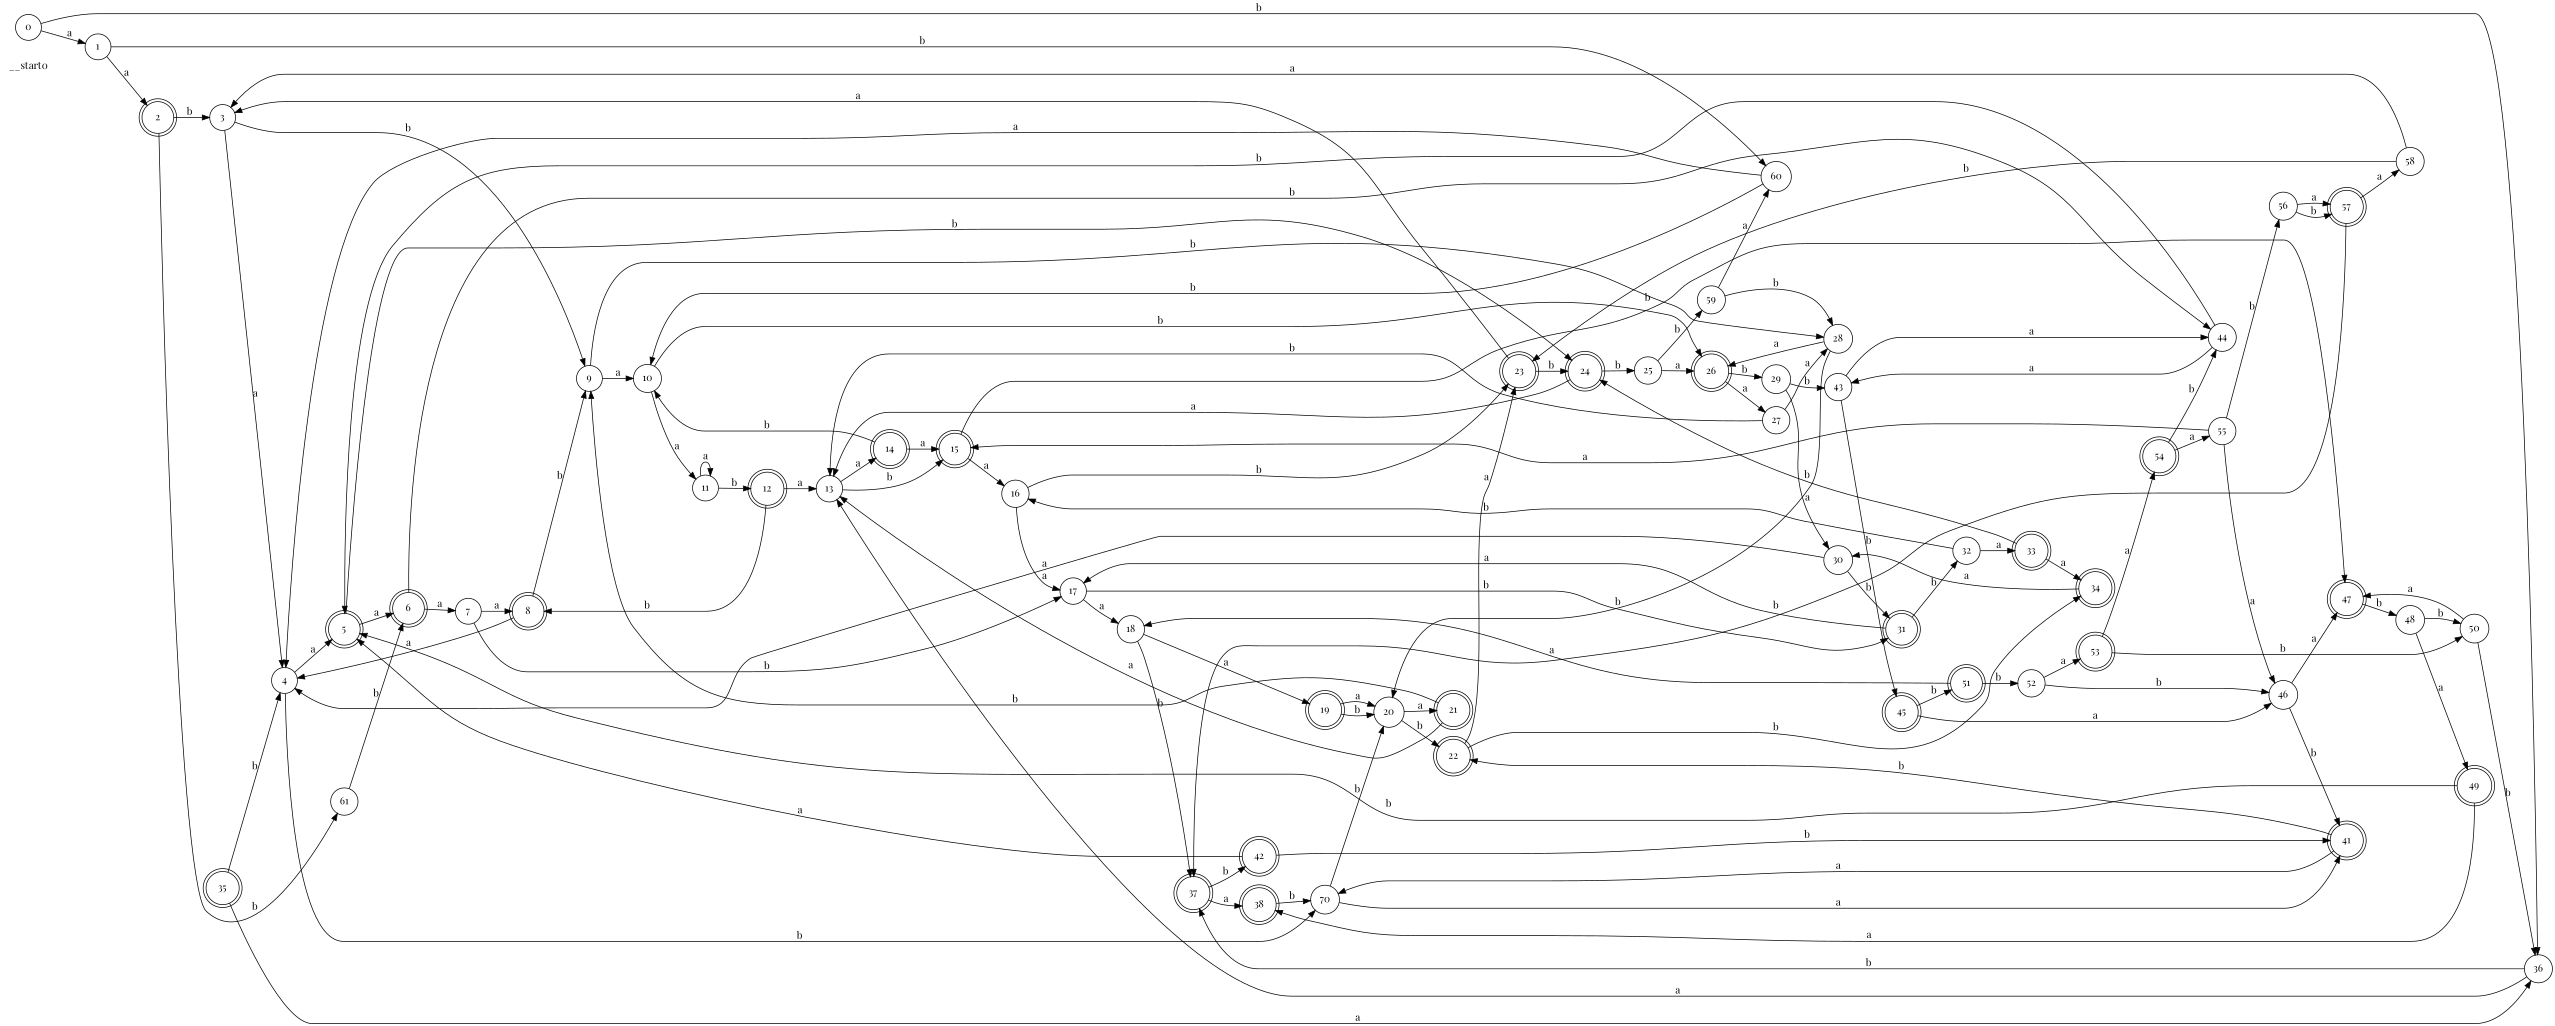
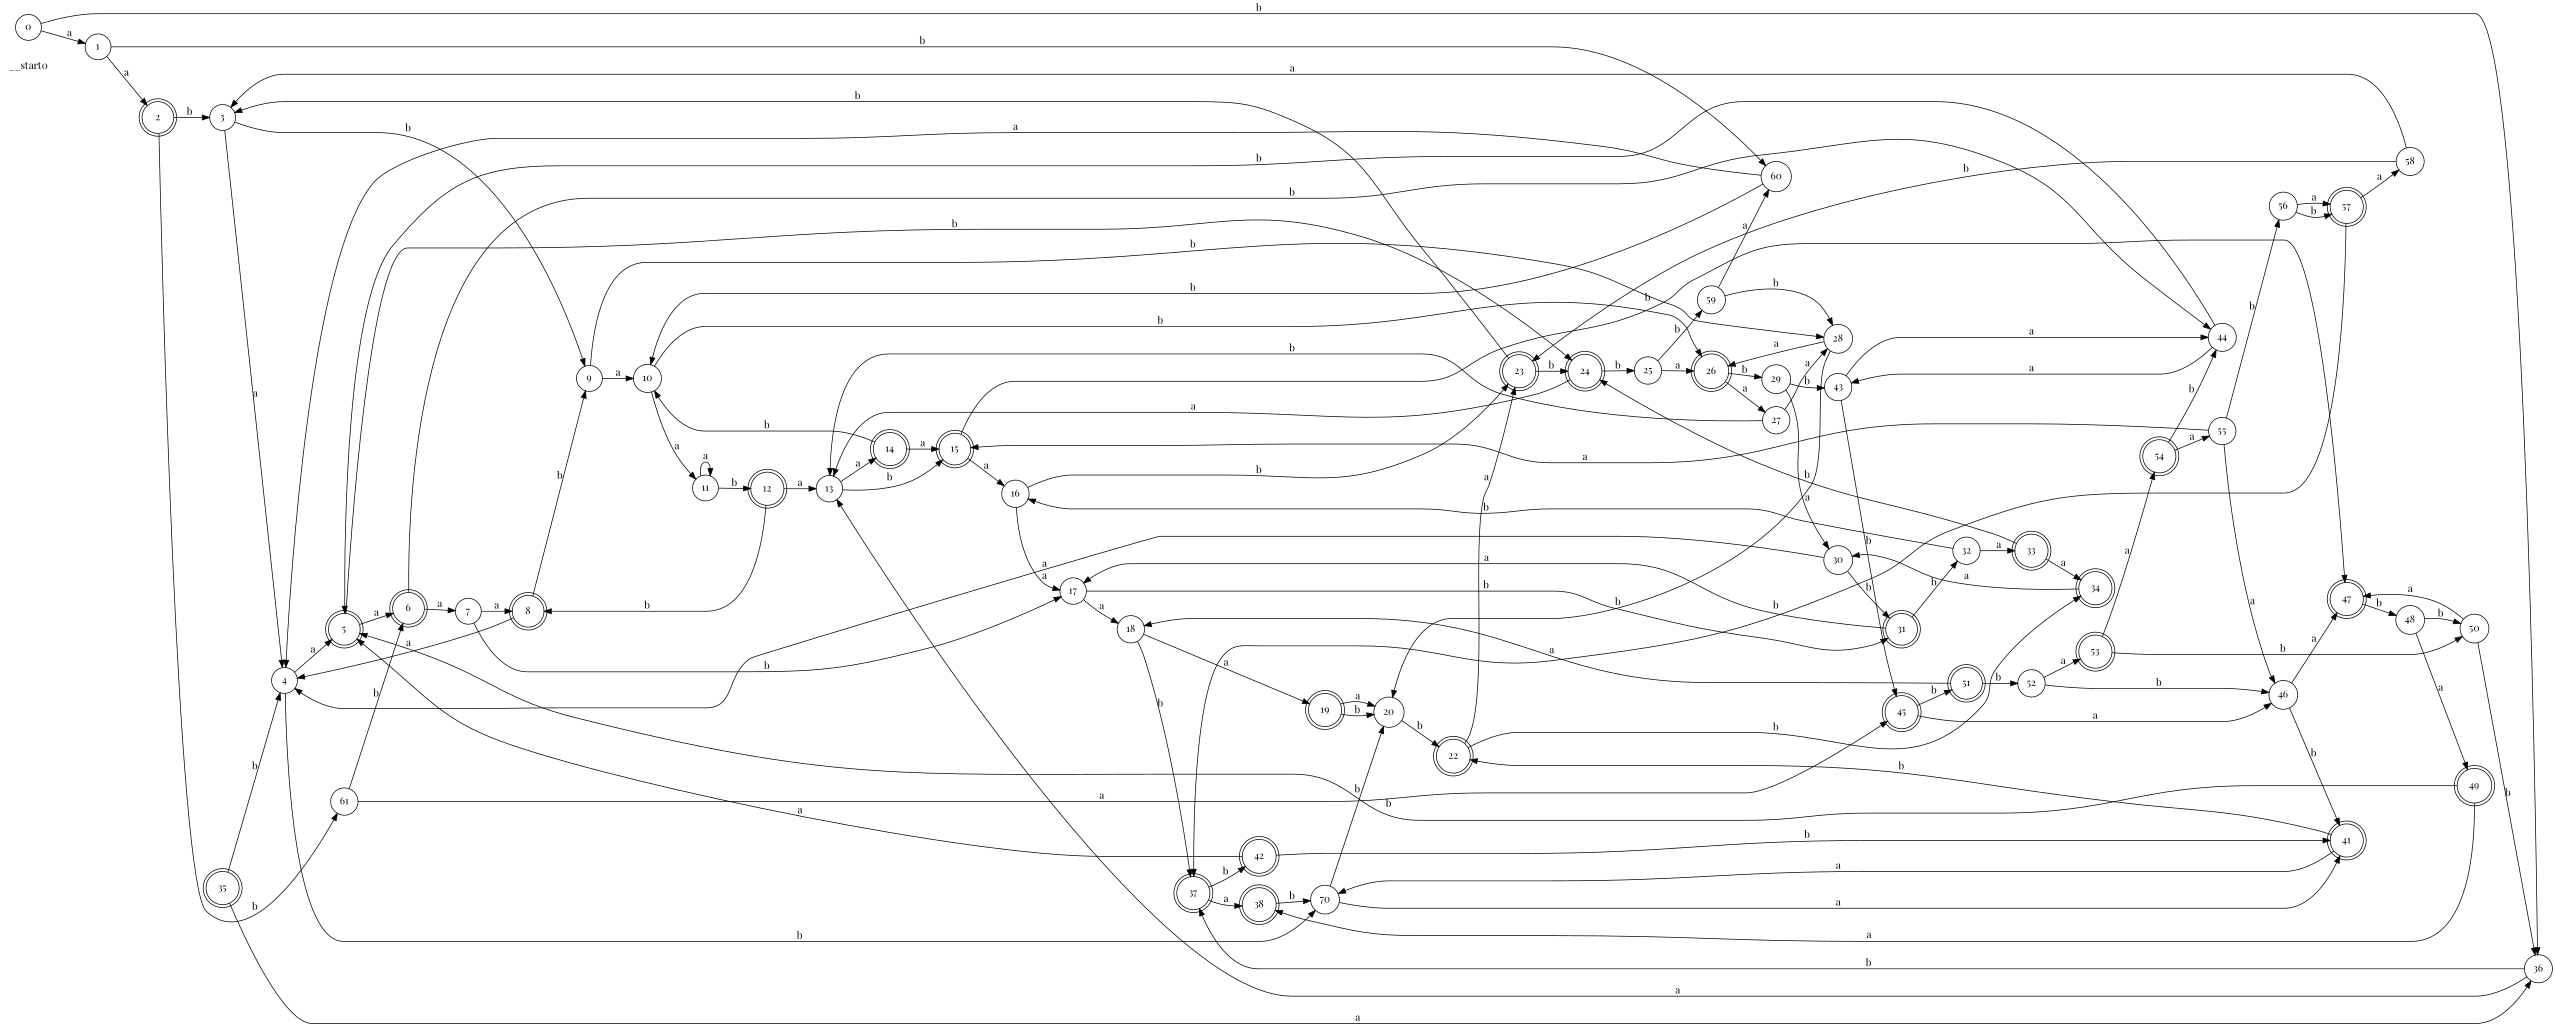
  digraph {
    fontname="Playfair Display"
    rankdir=LR
    node [fontname="Playfair Display" shape=circle color=black fillcolor=white style=filled]
    edge [fontname="Playfair Display"]
    __start0 [shape=none color="" fillcolor="" style=""]
    n2 [label=0]
    n3 [label=1]
    n4 [label=36]
    n5 [label=2 shape=doublecircle style="rounded,filled"]
    n6 [label=60]
    n7 [label=13]
    n8 [label=37 shape=doublecircle style="rounded,filled"]
    n9 [label=3]
    n10 [label=61]
    n11 [label=4]
    n12 [label=10]
    n13 [label=9]
    n14 [label=6 shape=doublecircle style="rounded,filled"]
    n15 [label=45 shape=doublecircle style="rounded,filled"]
    n16 [label=5 shape=doublecircle style="rounded,filled"]
    n17 [label=70]
    n18 [label=28]
    n19 [label=24 shape=doublecircle style="rounded,filled"]
    n20 [label=20]
    n21 [label=41 shape=doublecircle style="rounded,filled"]
    n22 [label=7]
    n23 [label=44]
    n24 [label=25]
    n25 [label=8 shape=doublecircle style="rounded,filled"]
    n26 [label=17]
    n27 [label=43]
    n28 [label=18]
    n29 [label=31 shape=doublecircle style="rounded,filled"]
    n30 [label=11]
    n31 [label=26 shape=doublecircle style="rounded,filled"]
    n32 [label=12 shape=doublecircle style="rounded,filled"]
    n33 [label=27]
    n34 [label=29]
    n35 [label=14 shape=doublecircle style="rounded,filled"]
    n36 [label=15 shape=doublecircle style="rounded,filled"]
    n37 [label=16]
    n38 [label=47 shape=doublecircle style="rounded,filled"]
    n39 [label=23 shape=doublecircle style="rounded,filled"]
    n40 [label=48]
    n41 [label=19 shape=doublecircle style="rounded,filled"]
    n42 [label=32]
    n43 [label=38 shape=doublecircle style="rounded,filled"]
    n44 [label=42 shape=doublecircle style="rounded,filled"]
-   n45 [label=21 shape=doublecircle style="rounded,filled"]
    n46 [label=22 shape=doublecircle style="rounded,filled"]
    n47 [label=34 shape=doublecircle style="rounded,filled"]
    n48 [label=30]
    n49 [label=59]
    n50 [label=33 shape=doublecircle style="rounded,filled"]
    n51 [label=35 shape=doublecircle style="rounded,filled"]
    n52 [label=46]
    n53 [label=51 shape=doublecircle style="rounded,filled"]
    n54 [label=52]
    n55 [label=49 shape=doublecircle style="rounded,filled"]
    n56 [label=50]
    n57 [label=53 shape=doublecircle style="rounded,filled"]
    n58 [label=54 shape=doublecircle style="rounded,filled"]
    n59 [label=55]
    n60 [label=56]
    n61 [label=57 shape=doublecircle style="rounded,filled"]
    n62 [label=58]
    n2 -> n3 [label=a]
    n2 -> n4 [label=b]
    n3 -> n5 [label=a]
    n3 -> n6 [label=b]
    n4 -> n7 [label=a]
    n4 -> n8 [label=b]
    n5 -> n9 [label=b]
    n5 -> n10 [label=b]
    n6 -> n11 [label=a]
    n6 -> n12 [label=b]
    n7 -> n35 [label=a]
    n7 -> n36 [label=b]
    n8 -> n43 [label=a]
    n8 -> n44 [label=b]
    n9 -> n11 [label=a]
    n9 -> n13 [label=b]
    n10 -> n14 [label=b]
+   n10 -> n15 [label=a]
    n11 -> n16 [label=a]
    n11 -> n17 [label=b]
    n12 -> n30 [label=a]
    n12 -> n31 [label=b]
    n13 -> n12 [label=a]
    n13 -> n18 [label=b]
    n14 -> n22 [label=a]
    n14 -> n23 [label=b]
    n15 -> n52 [label=a]
    n15 -> n53 [label=b]
    n16 -> n14 [label=a]
    n16 -> n19 [label=b]
    n17 -> n20 [label=b]
    n17 -> n21 [label=a]
    n18 -> n20 [label=b]
    n18 -> n31 [label=a]
    n19 -> n7 [label=a]
    n19 -> n24 [label=b]
-   n20 -> n45 [label=a]
    n20 -> n46 [label=b]
    n21 -> n17 [label=a]
    n21 -> n46 [label=b]
    n22 -> n25 [label=a]
    n22 -> n26 [label=b]
    n23 -> n16 [label=b]
    n23 -> n27 [label=a]
    n24 -> n31 [label=a]
    n24 -> n49 [label=b]
    n25 -> n11 [label=a]
    n25 -> n13 [label=b]
    n26 -> n28 [label=a]
    n26 -> n29 [label=b]
    n27 -> n15 [label=b]
    n27 -> n23 [label=a]
    n28 -> n8 [label=b]
    n28 -> n41 [label=a]
    n29 -> n26 [label=a]
    n29 -> n42 [label=b]
    n30 -> n30 [label=a]
    n30 -> n32 [label=b]
    n31 -> n33 [label=a]
    n31 -> n34 [label=b]
    n32 -> n7 [label=a]
    n32 -> n25 [label=b]
    n33 -> n7 [label=b]
    n33 -> n18 [label=a]
    n34 -> n27 [label=b]
    n34 -> n48 [label=a]
    n35 -> n12 [label=b]
    n35 -> n36 [label=a]
    n36 -> n37 [label=a]
    n36 -> n38 [label=b]
    n37 -> n26 [label=a]
    n37 -> n39 [label=b]
    n38 -> n40 [label=b]
-   n39 -> n9 [label=a]
+   n39 -> n9 [label=b]
    n39 -> n19 [label=b]
    n40 -> n55 [label=a]
    n40 -> n56 [label=b]
    n41 -> n20 [label=a]
    n41 -> n20 [label=b]
    n42 -> n37 [label=b]
    n42 -> n50 [label=a]
    n43 -> n17 [label=b]
    n44 -> n16 [label=a]
    n44 -> n21 [label=b]
-   n45 -> n7 [label=a]
-   n45 -> n13 [label=b]
    n46 -> n39 [label=a]
    n46 -> n47 [label=b]
    n47 -> n48 [label=a]
    n48 -> n11 [label=a]
    n48 -> n29 [label=b]
    n49 -> n6 [label=a]
    n49 -> n18 [label=b]
    n50 -> n19 [label=b]
    n50 -> n47 [label=a]
    n51 -> n4 [label=a]
    n51 -> n11 [label=b]
    n52 -> n21 [label=b]
    n52 -> n38 [label=a]
    n53 -> n28 [label=a]
    n53 -> n54 [label=b]
    n54 -> n52 [label=b]
    n54 -> n57 [label=a]
    n55 -> n16 [label=b]
    n55 -> n43 [label=a]
    n56 -> n4 [label=b]
    n56 -> n38 [label=a]
    n57 -> n56 [label=b]
    n57 -> n58 [label=a]
    n58 -> n23 [label=b]
    n58 -> n59 [label=a]
    n59 -> n36 [label=a]
    n59 -> n52 [label=a]
    n59 -> n60 [label=b]
    n60 -> n61 [label=a]
    n60 -> n61 [label=b]
    n61 -> n8 [label=b]
    n61 -> n62 [label=a]
    n62 -> n9 [label=a]
    n62 -> n39 [label=b]
  }
